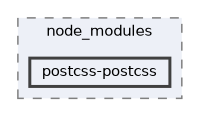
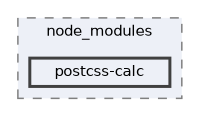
  digraph {
    compound=true
-   n1 [color=grey25 fillcolor="#edf0f7" fontname=Helvetica fontsize=10 height=0.2 label="postcss-postcss" shape=box style="filled,bold" width=0.4]
+   n1 [color=grey25 fillcolor="#edf0f7" fontname=Helvetica fontsize=10 height=0.2 label="postcss-calc" shape=box style="filled,bold" width=0.4]
    subgraph cluster_1 {
      bgcolor="#edf0f7"
      fontname=Helvetica
      fontsize=10
      label=node_modules
      pencolor=grey50
      style="filled,dashed"
      n1
    }
  }
